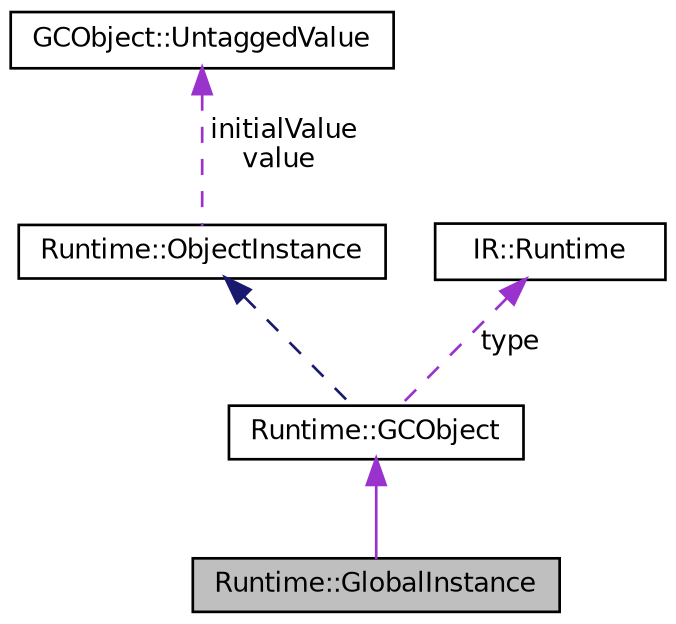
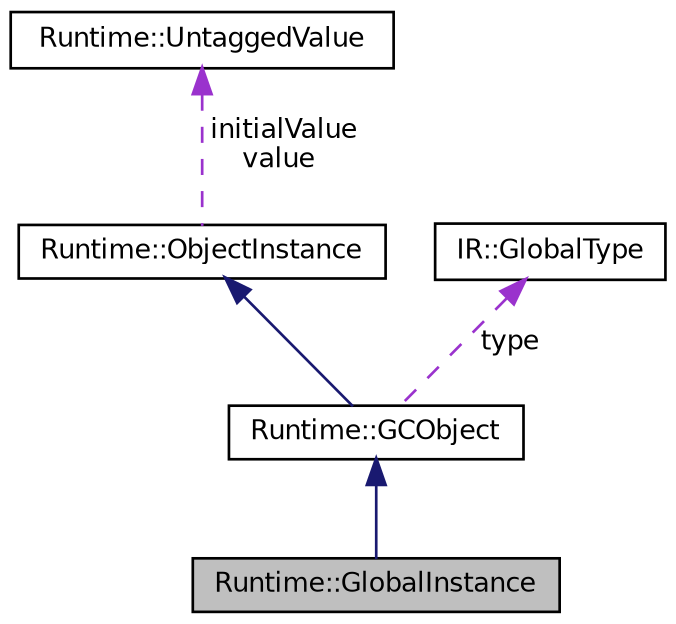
  digraph {
    node [color=black fillcolor=white fontname=Helvetica fontsize=10 shape=record style=filled]
    edge [color=midnightblue dir=back fontname=Helvetica fontsize=10 labelfontname=Helvetica labelfontsize=10 style=solid]
    n1 [fillcolor=grey75 fontcolor=black height=0.2 label="Runtime::GlobalInstance" width=0.4]
    n2 [height=0.2 label="Runtime::GCObject" width=0.4]
    n3 [height=0.2 label="Runtime::ObjectInstance" width=0.4]
-   n4 [height=0.2 label="GCObject::UntaggedValue" width=0.4]
-   n5 [height=0.2 label="IR::Runtime" width=0.4]
-   n2 -> n1 [color=darkorchid3]
-   n3 -> n2 [style=dashed]
+   n4 [height=0.2 label="Runtime::UntaggedValue" width=0.4]
+   n5 [height=0.2 label="IR::GlobalType" width=0.4]
+   n2 -> n1
+   n3 -> n2
    n4 -> n3 [color=darkorchid3 label=" initialValue\nvalue" style=dashed]
    n5 -> n2 [color=darkorchid3 label=" type" style=dashed]
  }
